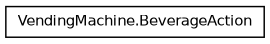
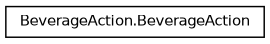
  digraph {
    rankdir=TB
-   n1 [color=black fillcolor=white fontname=Helvetica fontsize=10 height=0.2 label="VendingMachine.BeverageAction" shape=record style=filled width=0.4]
+   n1 [color=black fillcolor=white fontname=Helvetica fontsize=10 height=0.2 label="BeverageAction.BeverageAction" shape=record style=filled width=0.4]
  }
